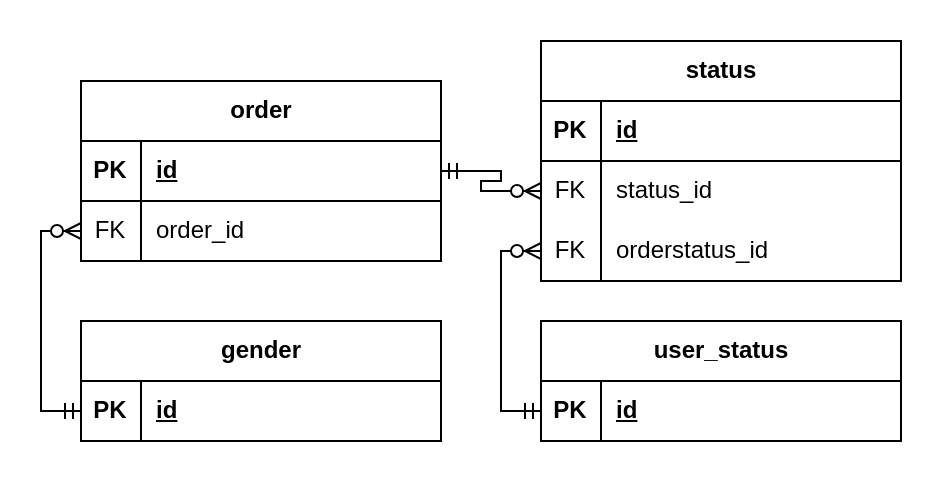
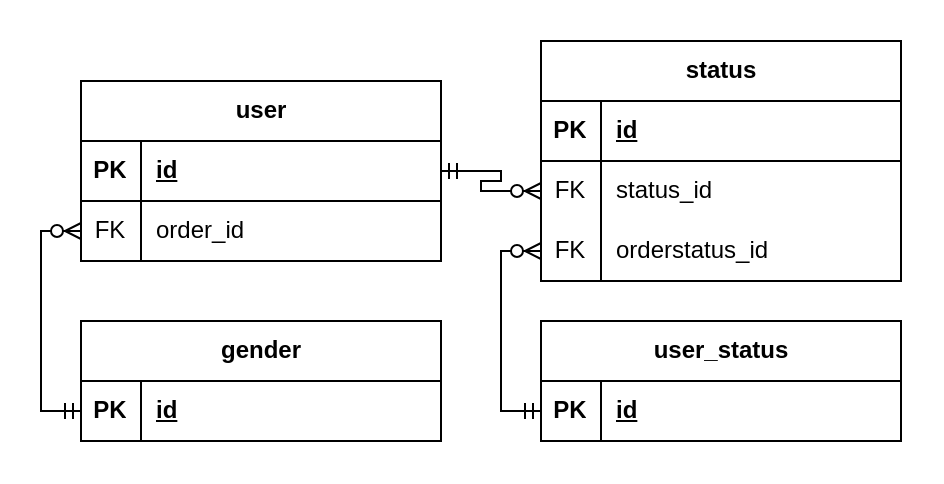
  <mxCell id="0" />
  <mxCell id="1" parent="0" />
- <mxCell id="2" value="order" style="shape=table;startSize=30;container=1;collapsible=1;childLayout=tableLayout;fixedRows=1;rowLines=0;fontStyle=1;align=center;resizeLast=1;html=1;" parent="1" vertex="1"><mxGeometry x="40" y="40" width="180" height="90" as="geometry" /></mxCell>
+ <mxCell id="2" value="user" style="shape=table;startSize=30;container=1;collapsible=1;childLayout=tableLayout;fixedRows=1;rowLines=0;fontStyle=1;align=center;resizeLast=1;html=1;" parent="1" vertex="1"><mxGeometry x="40" y="40" width="180" height="90" as="geometry" /></mxCell>
  <mxCell id="3" value="" style="shape=tableRow;horizontal=0;startSize=0;swimlaneHead=0;swimlaneBody=0;fillColor=none;collapsible=0;dropTarget=0;points=[[0,0.5],[1,0.5]];portConstraint=eastwest;top=0;left=0;right=0;bottom=1;" parent="2" vertex="1"><mxGeometry y="30" width="180" height="30" as="geometry" /></mxCell>
  <mxCell id="4" value="PK" style="shape=partialRectangle;connectable=0;fillColor=none;top=0;left=0;bottom=0;right=0;fontStyle=1;overflow=hidden;whiteSpace=wrap;html=1;" parent="3" vertex="1"><mxGeometry width="30" height="30" as="geometry"><mxRectangle width="30" height="30" as="alternateBounds" /></mxGeometry></mxCell>
  <mxCell id="5" value="id" style="shape=partialRectangle;connectable=0;fillColor=none;top=0;left=0;bottom=0;right=0;align=left;spacingLeft=6;fontStyle=5;overflow=hidden;whiteSpace=wrap;html=1;" parent="3" vertex="1"><mxGeometry x="30" width="150" height="30" as="geometry"><mxRectangle width="150" height="30" as="alternateBounds" /></mxGeometry></mxCell>
  <mxCell id="6" value="" style="shape=tableRow;horizontal=0;startSize=0;swimlaneHead=0;swimlaneBody=0;fillColor=none;collapsible=0;dropTarget=0;points=[[0,0.5],[1,0.5]];portConstraint=eastwest;top=0;left=0;right=0;bottom=0;" vertex="1" parent="2"><mxGeometry y="60" width="180" height="30" as="geometry" /></mxCell>
  <mxCell id="7" value="FK" style="shape=partialRectangle;connectable=0;fillColor=none;top=0;left=0;bottom=0;right=0;fontStyle=0;overflow=hidden;whiteSpace=wrap;html=1;" vertex="1" parent="6"><mxGeometry width="30" height="30" as="geometry"><mxRectangle width="30" height="30" as="alternateBounds" /></mxGeometry></mxCell>
  <mxCell id="8" value="order_id" style="shape=partialRectangle;connectable=0;fillColor=none;top=0;left=0;bottom=0;right=0;align=left;spacingLeft=6;fontStyle=0;overflow=hidden;whiteSpace=wrap;html=1;" vertex="1" parent="6"><mxGeometry x="30" width="150" height="30" as="geometry"><mxRectangle width="150" height="30" as="alternateBounds" /></mxGeometry></mxCell>
  <mxCell id="9" value="gender" style="shape=table;startSize=30;container=1;collapsible=1;childLayout=tableLayout;fixedRows=1;rowLines=0;fontStyle=1;align=center;resizeLast=1;html=1;" vertex="1" parent="1"><mxGeometry x="40" y="160" width="180" height="60" as="geometry" /></mxCell>
  <mxCell id="10" value="" style="shape=tableRow;horizontal=0;startSize=0;swimlaneHead=0;swimlaneBody=0;fillColor=none;collapsible=0;dropTarget=0;points=[[0,0.5],[1,0.5]];portConstraint=eastwest;top=0;left=0;right=0;bottom=1;" vertex="1" parent="9"><mxGeometry y="30" width="180" height="30" as="geometry" /></mxCell>
  <mxCell id="11" value="PK" style="shape=partialRectangle;connectable=0;fillColor=none;top=0;left=0;bottom=0;right=0;fontStyle=1;overflow=hidden;whiteSpace=wrap;html=1;" vertex="1" parent="10"><mxGeometry width="30" height="30" as="geometry"><mxRectangle width="30" height="30" as="alternateBounds" /></mxGeometry></mxCell>
  <mxCell id="12" value="id" style="shape=partialRectangle;connectable=0;fillColor=none;top=0;left=0;bottom=0;right=0;align=left;spacingLeft=6;fontStyle=5;overflow=hidden;whiteSpace=wrap;html=1;" vertex="1" parent="10"><mxGeometry x="30" width="150" height="30" as="geometry"><mxRectangle width="150" height="30" as="alternateBounds" /></mxGeometry></mxCell>
  <mxCell id="13" value="" style="edgeStyle=orthogonalEdgeStyle;fontSize=12;html=1;endArrow=ERzeroToMany;startArrow=ERmandOne;rounded=0;exitX=0;exitY=0.5;exitDx=0;exitDy=0;entryX=0;entryY=0.5;entryDx=0;entryDy=0;" edge="1" parent="1" source="10" target="6"><mxGeometry width="100" height="100" relative="1" as="geometry"><mxPoint y="370" as="sourcePoint" x="-90" /><mxPoint x="10" y="270" as="targetPoint" /><Array as="points"><mxPoint x="20" y="205" /><mxPoint x="20" y="115" /></Array></mxGeometry></mxCell>
  <mxCell id="14" value="status" style="shape=table;startSize=30;container=1;collapsible=1;childLayout=tableLayout;fixedRows=1;rowLines=0;fontStyle=1;align=center;resizeLast=1;html=1;" vertex="1" parent="1"><mxGeometry x="270" y="20" width="180" height="120" as="geometry" /></mxCell>
  <mxCell id="15" value="" style="shape=tableRow;horizontal=0;startSize=0;swimlaneHead=0;swimlaneBody=0;fillColor=none;collapsible=0;dropTarget=0;points=[[0,0.5],[1,0.5]];portConstraint=eastwest;top=0;left=0;right=0;bottom=1;" vertex="1" parent="14"><mxGeometry y="30" width="180" height="30" as="geometry" /></mxCell>
  <mxCell id="16" value="PK" style="shape=partialRectangle;connectable=0;fillColor=none;top=0;left=0;bottom=0;right=0;fontStyle=1;overflow=hidden;whiteSpace=wrap;html=1;" vertex="1" parent="15"><mxGeometry width="30" height="30" as="geometry"><mxRectangle width="30" height="30" as="alternateBounds" /></mxGeometry></mxCell>
  <mxCell id="17" value="id" style="shape=partialRectangle;connectable=0;fillColor=none;top=0;left=0;bottom=0;right=0;align=left;spacingLeft=6;fontStyle=5;overflow=hidden;whiteSpace=wrap;html=1;" vertex="1" parent="15"><mxGeometry x="30" width="150" height="30" as="geometry"><mxRectangle width="150" height="30" as="alternateBounds" /></mxGeometry></mxCell>
  <mxCell id="18" value="" style="shape=tableRow;horizontal=0;startSize=0;swimlaneHead=0;swimlaneBody=0;fillColor=none;collapsible=0;dropTarget=0;points=[[0,0.5],[1,0.5]];portConstraint=eastwest;top=0;left=0;right=0;bottom=0;" vertex="1" parent="14"><mxGeometry y="60" width="180" height="30" as="geometry" /></mxCell>
  <mxCell id="19" value="FK" style="shape=partialRectangle;connectable=0;fillColor=none;top=0;left=0;bottom=0;right=0;fontStyle=0;overflow=hidden;whiteSpace=wrap;html=1;" vertex="1" parent="18"><mxGeometry width="30" height="30" as="geometry"><mxRectangle width="30" height="30" as="alternateBounds" /></mxGeometry></mxCell>
  <mxCell id="20" value="status_id" style="shape=partialRectangle;connectable=0;fillColor=none;top=0;left=0;bottom=0;right=0;align=left;spacingLeft=6;fontStyle=0;overflow=hidden;whiteSpace=wrap;html=1;" vertex="1" parent="18"><mxGeometry x="30" width="150" height="30" as="geometry"><mxRectangle width="150" height="30" as="alternateBounds" /></mxGeometry></mxCell>
  <mxCell id="21" value="" style="shape=tableRow;horizontal=0;startSize=0;swimlaneHead=0;swimlaneBody=0;fillColor=none;collapsible=0;dropTarget=0;points=[[0,0.5],[1,0.5]];portConstraint=eastwest;top=0;left=0;right=0;bottom=0;" vertex="1" parent="14"><mxGeometry y="90" width="180" height="30" as="geometry" /></mxCell>
  <mxCell id="22" value="FK" style="shape=partialRectangle;connectable=0;fillColor=none;top=0;left=0;bottom=0;right=0;fontStyle=0;overflow=hidden;whiteSpace=wrap;html=1;" vertex="1" parent="21"><mxGeometry width="30" height="30" as="geometry"><mxRectangle width="30" height="30" as="alternateBounds" /></mxGeometry></mxCell>
  <mxCell id="23" value="orderstatus_id" style="shape=partialRectangle;connectable=0;fillColor=none;top=0;left=0;bottom=0;right=0;align=left;spacingLeft=6;fontStyle=0;overflow=hidden;whiteSpace=wrap;html=1;" vertex="1" parent="21"><mxGeometry x="30" width="150" height="30" as="geometry"><mxRectangle width="150" height="30" as="alternateBounds" /></mxGeometry></mxCell>
  <mxCell id="24" value="" style="edgeStyle=entityRelationEdgeStyle;fontSize=12;html=1;endArrow=ERzeroToMany;startArrow=ERmandOne;rounded=0;exitX=1;exitY=0.5;exitDx=0;exitDy=0;entryX=0;entryY=0.5;entryDx=0;entryDy=0;" edge="1" parent="1" source="3" target="18"><mxGeometry width="100" height="100" relative="1" as="geometry"><mxPoint x="40" y="420" as="sourcePoint" /><mxPoint x="140" y="320" as="targetPoint" /></mxGeometry></mxCell>
  <mxCell id="25" value="user_status" style="shape=table;startSize=30;container=1;collapsible=1;childLayout=tableLayout;fixedRows=1;rowLines=0;fontStyle=1;align=center;resizeLast=1;html=1;" vertex="1" parent="1"><mxGeometry x="270" y="160" width="180" height="60" as="geometry" /></mxCell>
  <mxCell id="26" value="" style="shape=tableRow;horizontal=0;startSize=0;swimlaneHead=0;swimlaneBody=0;fillColor=none;collapsible=0;dropTarget=0;points=[[0,0.5],[1,0.5]];portConstraint=eastwest;top=0;left=0;right=0;bottom=1;" vertex="1" parent="25"><mxGeometry y="30" width="180" height="30" as="geometry" /></mxCell>
  <mxCell id="27" value="PK" style="shape=partialRectangle;connectable=0;fillColor=none;top=0;left=0;bottom=0;right=0;fontStyle=1;overflow=hidden;whiteSpace=wrap;html=1;" vertex="1" parent="26"><mxGeometry width="30" height="30" as="geometry"><mxRectangle width="30" height="30" as="alternateBounds" /></mxGeometry></mxCell>
  <mxCell id="28" value="id" style="shape=partialRectangle;connectable=0;fillColor=none;top=0;left=0;bottom=0;right=0;align=left;spacingLeft=6;fontStyle=5;overflow=hidden;whiteSpace=wrap;html=1;" vertex="1" parent="26"><mxGeometry x="30" width="150" height="30" as="geometry"><mxRectangle width="150" height="30" as="alternateBounds" /></mxGeometry></mxCell>
  <mxCell id="29" value="" style="edgeStyle=orthogonalEdgeStyle;fontSize=12;html=1;endArrow=ERzeroToMany;startArrow=ERmandOne;rounded=0;exitX=0;exitY=0.5;exitDx=0;exitDy=0;entryX=0;entryY=0.5;entryDx=0;entryDy=0;" edge="1" parent="1" source="26" target="21"><mxGeometry width="100" height="100" relative="1" as="geometry"><mxPoint x="320" y="390" as="sourcePoint" /><mxPoint x="420" y="290" as="targetPoint" /><Array as="points"><mxPoint x="250" y="205" /><mxPoint x="250" y="125" /></Array></mxGeometry></mxCell>
